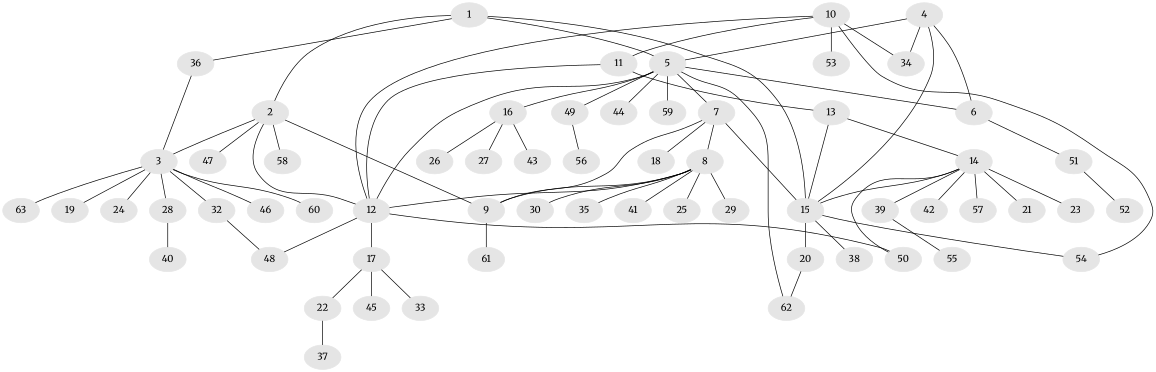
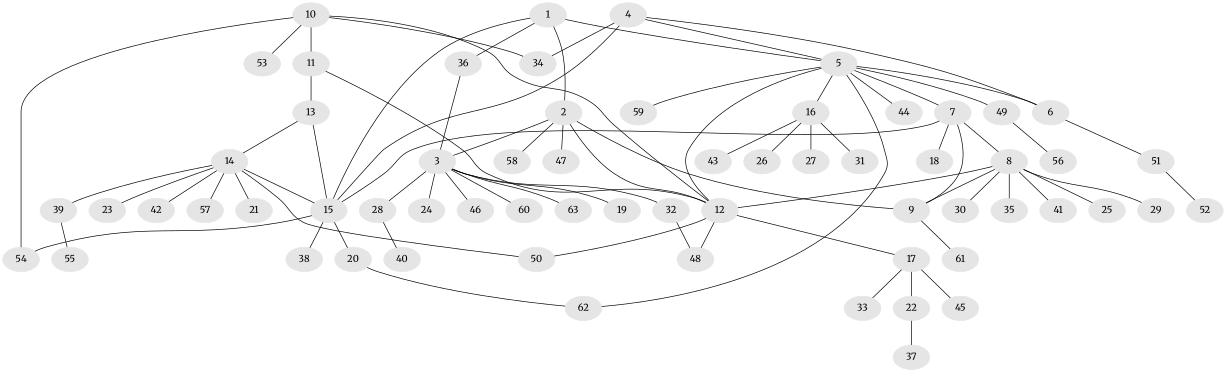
  graph {
    fontname=Merriweather
    node [color=gray90 fontname=Merriweather style=filled]
    edge [fontname=Merriweather]
    1
    2
    5
    15
    36
    3
    9
    12
    47
    58
    19
    24
    28
    32
    46
    60
    63
    6
    7
    16
    44
    49
    59
    62
    54
    20
    38
    61
    17
    48
    50
    40
    4
    34
    51
    8
    18
    26
    27
+   31
    43
    56
    52
    25
    29
    30
    35
    41
    10
    11
    53
    13
    14
    33
    22
    45
    21
    23
    39
    42
    57
    55
    37
    1 -- 2
    1 -- 5
    1 -- 15
    1 -- 36
    2 -- 3
    2 -- 9
    2 -- 12
    2 -- 47
    2 -- 58
    5 -- 12
    5 -- 6
    5 -- 7
    5 -- 16
    5 -- 44
    5 -- 49
    5 -- 59
    5 -- 62
    15 -- 54
    15 -- 20
    15 -- 38
    36 -- 3
    3 -- 19
    3 -- 24
    3 -- 28
    3 -- 32
    3 -- 46
    3 -- 60
    3 -- 63
    9 -- 61
    12 -- 17
    12 -- 48
    12 -- 50
    28 -- 40
    32 -- 48
    6 -- 51
    7 -- 15
    7 -- 9
    7 -- 8
    7 -- 18
    16 -- 26
    16 -- 27
+   16 -- 31
    16 -- 43
    49 -- 56
    20 -- 62
    17 -- 33
    17 -- 22
    17 -- 45
    4 -- 5
    4 -- 15
    4 -- 6
    4 -- 34
    51 -- 52
    8 -- 9
    8 -- 12
    8 -- 25
    8 -- 29
    8 -- 30
    8 -- 35
    8 -- 41
    10 -- 12
    10 -- 54
    10 -- 34
    10 -- 11
    10 -- 53
    11 -- 12
    11 -- 13
    13 -- 15
    13 -- 14
    14 -- 15
    14 -- 50
    14 -- 21
    14 -- 23
    14 -- 39
    14 -- 42
    14 -- 57
    22 -- 37
    39 -- 55
  }
